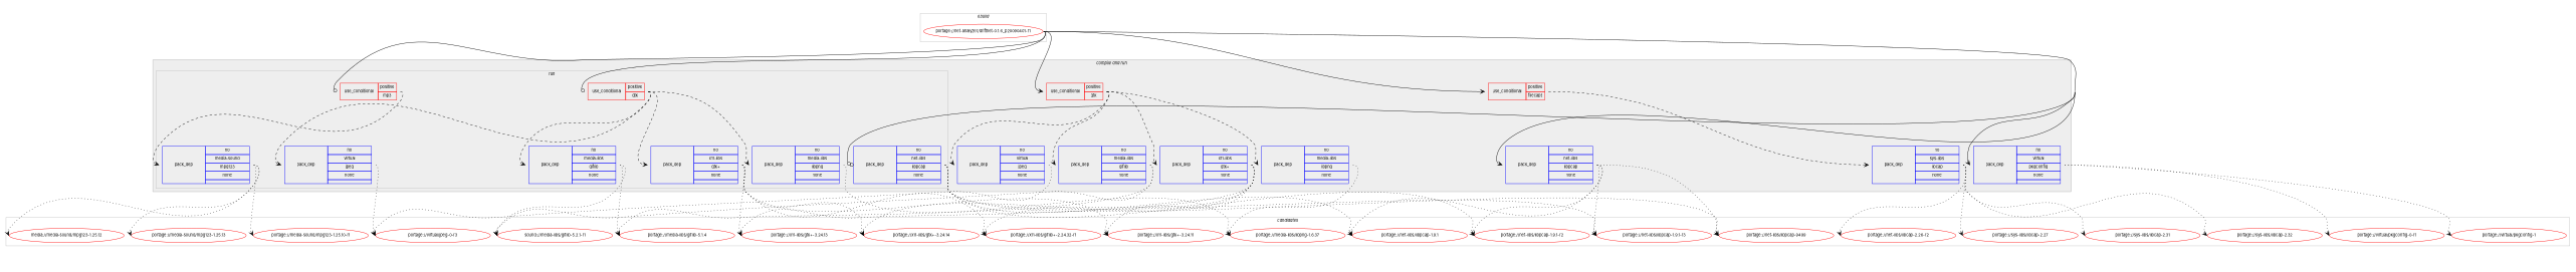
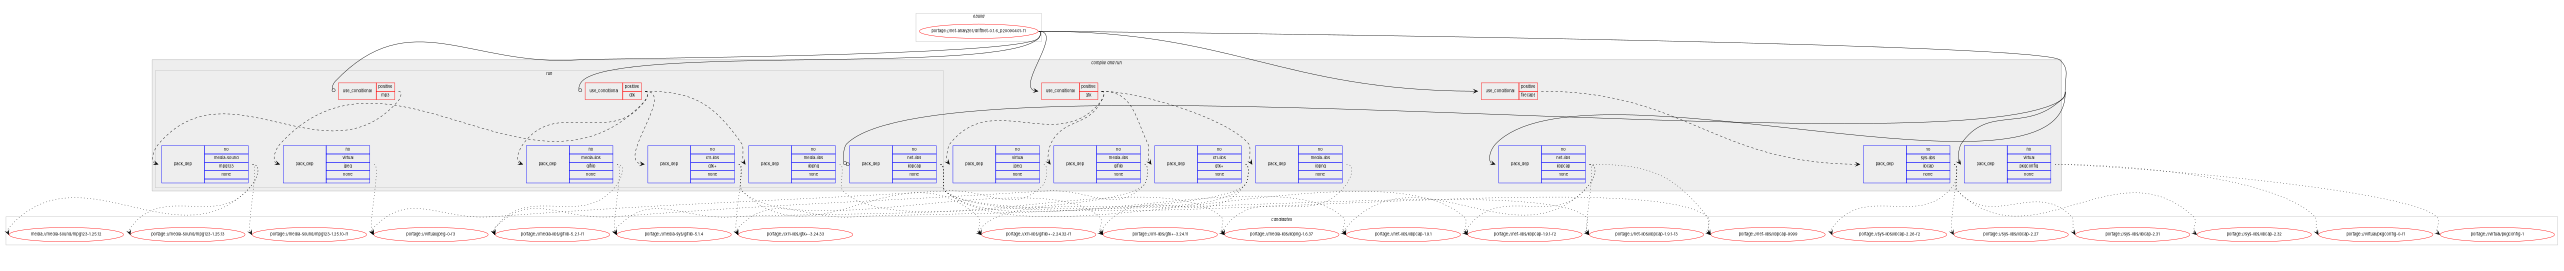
  digraph {
    compound=true
    concentrate=true
    fontname=Inter
    fontsize=10
    newrank=true
    rankdir=TB
    ranksep=1.5
    node [color=red fontname=Inter fontsize=10]
    edge [arrowhead=vee fontname=Inter headport=w style=dotted tailport=e weight=100]
    n1 [label="portage://net-analyzer/driftnet-0.1.6_p20090401-r1" width=4]
    n2 [color=blue label=<<TABLE BORDER="0" CELLBORDER="1" CELLSPACING="0" CELLPADDING="4" WIDTH="220"><TR><TD ROWSPAN="6" CELLPADDING="30">pack_dep</TD></TR><TR><TD WIDTH="110">no</TD></TR><TR><TD>sys-libs</TD></TR><TR><TD>libcap</TD></TR><TR><TD>none</TD></TR><TR><TD></TD></TR></TABLE>> shape=none]
    n3 [label=<<TABLE BORDER="0" CELLBORDER="1" CELLSPACING="0" CELLPADDING="4"><TR><TD ROWSPAN="3" CELLPADDING="10">use_conditional</TD></TR><TR><TD>positive</TD></TR><TR><TD>filecaps</TD></TR></TABLE>> shape=none]
    n4 [color=blue label=<<TABLE BORDER="0" CELLBORDER="1" CELLSPACING="0" CELLPADDING="4" WIDTH="220"><TR><TD ROWSPAN="6" CELLPADDING="30">pack_dep</TD></TR><TR><TD WIDTH="110">no</TD></TR><TR><TD>x11-libs</TD></TR><TR><TD>gtk+</TD></TR><TR><TD>none</TD></TR><TR><TD></TD></TR></TABLE>> shape=none]
    n5 [color=blue label=<<TABLE BORDER="0" CELLBORDER="1" CELLSPACING="0" CELLPADDING="4" WIDTH="220"><TR><TD ROWSPAN="6" CELLPADDING="30">pack_dep</TD></TR><TR><TD WIDTH="110">no</TD></TR><TR><TD>virtual</TD></TR><TR><TD>jpeg</TD></TR><TR><TD>none</TD></TR><TR><TD></TD></TR></TABLE>> shape=none]
    n6 [color=blue label=<<TABLE BORDER="0" CELLBORDER="1" CELLSPACING="0" CELLPADDING="4" WIDTH="220"><TR><TD ROWSPAN="6" CELLPADDING="30">pack_dep</TD></TR><TR><TD WIDTH="110">no</TD></TR><TR><TD>media-libs</TD></TR><TR><TD>giflib</TD></TR><TR><TD>none</TD></TR><TR><TD></TD></TR></TABLE>> shape=none]
    n7 [color=blue label=<<TABLE BORDER="0" CELLBORDER="1" CELLSPACING="0" CELLPADDING="4" WIDTH="220"><TR><TD ROWSPAN="6" CELLPADDING="30">pack_dep</TD></TR><TR><TD WIDTH="110">no</TD></TR><TR><TD>media-libs</TD></TR><TR><TD>libpng</TD></TR><TR><TD>none</TD></TR><TR><TD></TD></TR></TABLE>> shape=none]
    n8 [label=<<TABLE BORDER="0" CELLBORDER="1" CELLSPACING="0" CELLPADDING="4"><TR><TD ROWSPAN="3" CELLPADDING="10">use_conditional</TD></TR><TR><TD>positive</TD></TR><TR><TD>gtk</TD></TR></TABLE>> shape=none]
    n9 [color=blue label=<<TABLE BORDER="0" CELLBORDER="1" CELLSPACING="0" CELLPADDING="4" WIDTH="220"><TR><TD ROWSPAN="6" CELLPADDING="30">pack_dep</TD></TR><TR><TD WIDTH="110">no</TD></TR><TR><TD>net-libs</TD></TR><TR><TD>libpcap</TD></TR><TR><TD>none</TD></TR><TR><TD></TD></TR></TABLE>> shape=none]
    n10 [color=blue label=<<TABLE BORDER="0" CELLBORDER="1" CELLSPACING="0" CELLPADDING="4" WIDTH="220"><TR><TD ROWSPAN="6" CELLPADDING="30">pack_dep</TD></TR><TR><TD WIDTH="110">no</TD></TR><TR><TD>virtual</TD></TR><TR><TD>pkgconfig</TD></TR><TR><TD>none</TD></TR><TR><TD></TD></TR></TABLE>> shape=none]
    n11 [color=blue label=<<TABLE BORDER="0" CELLBORDER="1" CELLSPACING="0" CELLPADDING="4" WIDTH="220"><TR><TD ROWSPAN="6" CELLPADDING="30">pack_dep</TD></TR><TR><TD WIDTH="110">no</TD></TR><TR><TD>x11-libs</TD></TR><TR><TD>gtk+</TD></TR><TR><TD>none</TD></TR><TR><TD></TD></TR></TABLE>> shape=none]
    n12 [color=blue label=<<TABLE BORDER="0" CELLBORDER="1" CELLSPACING="0" CELLPADDING="4" WIDTH="220"><TR><TD ROWSPAN="6" CELLPADDING="30">pack_dep</TD></TR><TR><TD WIDTH="110">no</TD></TR><TR><TD>virtual</TD></TR><TR><TD>jpeg</TD></TR><TR><TD>none</TD></TR><TR><TD></TD></TR></TABLE>> shape=none]
    n13 [color=blue label=<<TABLE BORDER="0" CELLBORDER="1" CELLSPACING="0" CELLPADDING="4" WIDTH="220"><TR><TD ROWSPAN="6" CELLPADDING="30">pack_dep</TD></TR><TR><TD WIDTH="110">no</TD></TR><TR><TD>media-libs</TD></TR><TR><TD>giflib</TD></TR><TR><TD>none</TD></TR><TR><TD></TD></TR></TABLE>> shape=none]
    n14 [color=blue label=<<TABLE BORDER="0" CELLBORDER="1" CELLSPACING="0" CELLPADDING="4" WIDTH="220"><TR><TD ROWSPAN="6" CELLPADDING="30">pack_dep</TD></TR><TR><TD WIDTH="110">no</TD></TR><TR><TD>media-libs</TD></TR><TR><TD>libpng</TD></TR><TR><TD>none</TD></TR><TR><TD></TD></TR></TABLE>> shape=none]
    n15 [label=<<TABLE BORDER="0" CELLBORDER="1" CELLSPACING="0" CELLPADDING="4"><TR><TD ROWSPAN="3" CELLPADDING="10">use_conditional</TD></TR><TR><TD>positive</TD></TR><TR><TD>gtk</TD></TR></TABLE>> shape=none]
    n16 [color=blue label=<<TABLE BORDER="0" CELLBORDER="1" CELLSPACING="0" CELLPADDING="4" WIDTH="220"><TR><TD ROWSPAN="6" CELLPADDING="30">pack_dep</TD></TR><TR><TD WIDTH="110">no</TD></TR><TR><TD>media-sound</TD></TR><TR><TD>mpg123</TD></TR><TR><TD>none</TD></TR><TR><TD></TD></TR></TABLE>> shape=none]
    n17 [label=<<TABLE BORDER="0" CELLBORDER="1" CELLSPACING="0" CELLPADDING="4"><TR><TD ROWSPAN="3" CELLPADDING="10">use_conditional</TD></TR><TR><TD>positive</TD></TR><TR><TD>mp3</TD></TR></TABLE>> shape=none]
    n18 [color=blue label=<<TABLE BORDER="0" CELLBORDER="1" CELLSPACING="0" CELLPADDING="4" WIDTH="220"><TR><TD ROWSPAN="6" CELLPADDING="30">pack_dep</TD></TR><TR><TD WIDTH="110">no</TD></TR><TR><TD>net-libs</TD></TR><TR><TD>libpcap</TD></TR><TR><TD>none</TD></TR><TR><TD></TD></TR></TABLE>> shape=none]
    n19 [label="portage://sys-libs/libcap-2.32" width=4]
    n20 [label="portage://sys-libs/libcap-2.31" width=4]
    n21 [label="portage://sys-libs/libcap-2.27" width=4]
-   n22 [label="portage://net-libs/libcap-2.26-r2" width=4]
-   n23 [label="portage://x11-libs/gtk+-3.24.14" width=4]
-   n24 [label="portage://x11-libs/gtk+-3.24.13" width=4]
+   n22 [label="portage://sys-libs/libcap-2.26-r2" width=4]
+   n24 [label="portage://x11-libs/gtk+-3.24.33" width=4]
    n25 [label="portage://x11-libs/gtk+-3.24.11" width=4]
    n26 [label="portage://x11-libs/giflib+-2.24.32-r1" width=4]
    n27 [label="portage://virtual/jpeg-0-r3" width=4]
-   n28 [label="sound://media-libs/giflib-5.2.1-r1" width=4]
-   n29 [label="portage://media-libs/giflib-5.1.4" width=4]
+   n28 [label="portage://media-libs/giflib-5.2.1-r1" width=4]
+   n29 [label="portage://media-sys/giflib-5.1.4" width=4]
    n30 [label="portage://media-libs/libpng-1.6.37" width=4]
-   n31 [label="portage://net-libs/libpcap-9499" width=4]
+   n31 [label="portage://net-libs/libpcap-9999" width=4]
    n32 [label="portage://net-libs/libpcap-1.9.1-r3" width=4]
    n33 [label="portage://net-libs/libpcap-1.9.1-r2" width=4]
    n34 [label="portage://net-libs/libpcap-1.9.1" width=4]
    n35 [label="portage://virtual/pkgconfig-1" width=4]
    n36 [label="portage://virtual/pkgconfig-0-r1" width=4]
    n37 [label="portage://media-sound/mpg123-1.25.13" width=4]
    n38 [label="media://media-sound/mpg123-1.25.12" width=4]
    n39 [label="portage://media-sound/mpg123-1.25.10-r1" width=4]
    subgraph cluster_1 {
      color=gray
      label=<<i>ebuild</i>>
      rank=same
      n1
    }
    subgraph cluster_2 {
      color=gray
      label=<<i>dependencies</i>>
      subgraph cluster_3 {
        color=gray
        fillcolor="#eeeeee"
        label=<<i>compile</i>>
        style=filled
        subgraph sub_4 {
          color=gray
          fillcolor="#eeeeee"
          label=<<i>compile</i>>
          style=filled
          n3
          subgraph sub_5 {
            color=gray
            fillcolor="#eeeeee"
            label=<<i>compile</i>>
            style=filled
            n2
          }
        }
        subgraph sub_6 {
          color=gray
          fillcolor="#eeeeee"
          label=<<i>compile</i>>
          style=filled
          n8
          subgraph sub_7 {
            color=gray
            fillcolor="#eeeeee"
            label=<<i>compile</i>>
            style=filled
            n4
          }
          subgraph sub_8 {
            color=gray
            fillcolor="#eeeeee"
            label=<<i>compile</i>>
            style=filled
            n5
          }
          subgraph sub_9 {
            color=gray
            fillcolor="#eeeeee"
            label=<<i>compile</i>>
            style=filled
            n6
          }
          subgraph sub_10 {
            color=gray
            fillcolor="#eeeeee"
            label=<<i>compile</i>>
            style=filled
            n7
          }
        }
        subgraph sub_11 {
          color=gray
          fillcolor="#eeeeee"
          label=<<i>compile</i>>
          style=filled
          n9
        }
        subgraph sub_12 {
          color=gray
          fillcolor="#eeeeee"
          label=<<i>compile</i>>
          style=filled
          n10
        }
      }
      subgraph cluster_13 {
        color=gray
        fillcolor="#eeeeee"
        label=<<i>compile and run</i>>
        style=filled
      }
      subgraph cluster_14 {
        color=gray
        fillcolor="#eeeeee"
        label=<<i>run</i>>
        style=filled
        subgraph sub_15 {
          color=gray
          fillcolor="#eeeeee"
          label=<<i>run</i>>
          style=filled
          n15
          subgraph sub_16 {
            color=gray
            fillcolor="#eeeeee"
            label=<<i>run</i>>
            style=filled
            n11
          }
          subgraph sub_17 {
            color=gray
            fillcolor="#eeeeee"
            label=<<i>run</i>>
            style=filled
            n12
          }
          subgraph sub_18 {
            color=gray
            fillcolor="#eeeeee"
            label=<<i>run</i>>
            style=filled
            n13
          }
          subgraph sub_19 {
            color=gray
            fillcolor="#eeeeee"
            label=<<i>run</i>>
            style=filled
            n14
          }
        }
        subgraph sub_20 {
          color=gray
          fillcolor="#eeeeee"
          label=<<i>run</i>>
          style=filled
          n17
          subgraph sub_21 {
            color=gray
            fillcolor="#eeeeee"
            label=<<i>run</i>>
            style=filled
            n16
          }
        }
        subgraph sub_22 {
          color=gray
          fillcolor="#eeeeee"
          label=<<i>run</i>>
          style=filled
          n18
        }
      }
    }
    subgraph cluster_23 {
      color=gray
      label=<<i>candidates</i>>
      rank=same
      subgraph sub_24 {
        color=black
        label=<<i>candidates</i>>
        nodesep=1
        rank=same
        n19
        n20
        n21
        n22
      }
      subgraph sub_25 {
        color=black
        label=<<i>candidates</i>>
        nodesep=1
        rank=same
-       n23
        n24
        n25
        n26
      }
      subgraph sub_26 {
        color=black
        label=<<i>candidates</i>>
        nodesep=1
        rank=same
        n27
      }
      subgraph sub_27 {
        color=black
        label=<<i>candidates</i>>
        nodesep=1
        rank=same
        n28
        n29
      }
      subgraph sub_28 {
        color=black
        label=<<i>candidates</i>>
        nodesep=1
        rank=same
        n30
      }
      subgraph sub_29 {
        color=black
        label=<<i>candidates</i>>
        nodesep=1
        rank=same
        n31
        n32
        n33
        n34
      }
      subgraph sub_30 {
        color=black
        label=<<i>candidates</i>>
        nodesep=1
        rank=same
        n35
        n36
      }
      subgraph sub_31 {
        color=black
        label=<<i>candidates</i>>
        nodesep=1
        rank=same
        n27
      }
      subgraph sub_32 {
        color=black
        label=<<i>candidates</i>>
        nodesep=1
        rank=same
-       n23
        n24
        n25
        n26
      }
      subgraph sub_33 {
        color=black
        label=<<i>candidates</i>>
        nodesep=1
        rank=same
        n28
        n29
      }
      subgraph sub_34 {
        color=black
        label=<<i>candidates</i>>
        nodesep=1
        rank=same
        n30
      }
      subgraph sub_35 {
        color=black
        label=<<i>candidates</i>>
        nodesep=1
        rank=same
        n37
        n38
        n39
      }
      subgraph sub_36 {
        color=black
        label=<<i>candidates</i>>
        nodesep=1
        rank=same
        n31
        n32
        n33
        n34
      }
    }
    n1 -> n3 [style=solid weight=20]
    n1 -> n8 [style=solid weight=20]
    n1 -> n9 [style=solid weight=20]
    n1 -> n10 [style=solid weight=20]
    n1 -> n15 [arrowhead=odot style=solid weight=20]
    n1 -> n17 [arrowhead=odot style=solid weight=20]
    n1 -> n18 [arrowhead=odot style=solid weight=20]
    n2 -> n19
    n2 -> n20
    n2 -> n21
    n2 -> n22
    n3 -> n2 [style=dashed weight=20]
-   n4 -> n23
    n4 -> n24
    n4 -> n25
    n4 -> n26
    n5 -> n27
    n6 -> n28
    n6 -> n29
    n7 -> n30
    n8 -> n4 [style=dashed weight=20]
    n8 -> n5 [style=dashed weight=20]
    n8 -> n6 [style=dashed weight=20]
    n8 -> n7 [style=dashed weight=20]
    n9 -> n31
    n9 -> n32
    n9 -> n33
    n9 -> n34
    n10 -> n35
    n10 -> n36
-   n11 -> n23
    n11 -> n24
    n11 -> n25
    n11 -> n26
    n12 -> n27
    n13 -> n28
    n13 -> n29
    n14 -> n30
    n15 -> n11 [style=dashed weight=20]
    n15 -> n12 [style=dashed weight=20]
    n15 -> n13 [style=dashed weight=20]
    n15 -> n14 [style=dashed weight=20]
    n16 -> n37
    n16 -> n38
    n16 -> n39
    n17 -> n16 [style=dashed weight=20]
    n18 -> n31
    n18 -> n32
    n18 -> n33
    n18 -> n34
  }
